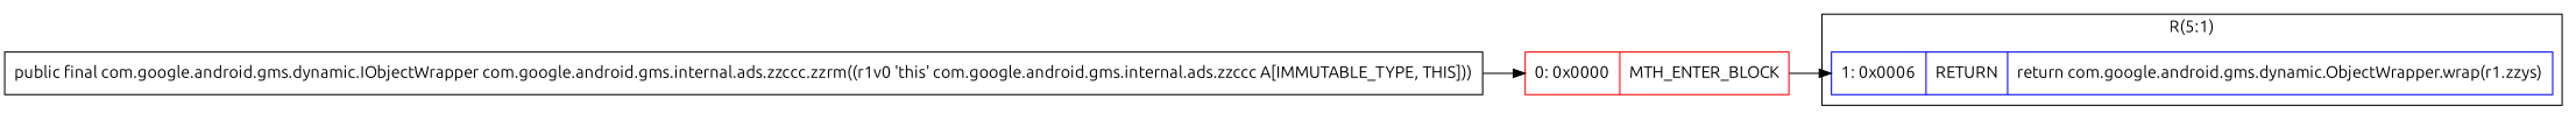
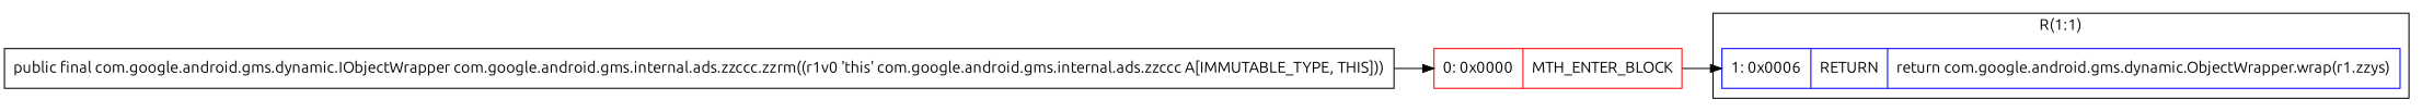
  digraph {
    rankdir=LR
    fontname=Ubuntu
    node [shape=record fontname=Ubuntu]
    edge [fontname=Ubuntu]
    n1 [color=blue label="{1\:\ 0x0006|RETURN\l|return com.google.android.gms.dynamic.ObjectWrapper.wrap(r1.zzys)\l}"]
    n2 [color=red label="{0\:\ 0x0000|MTH_ENTER_BLOCK\l}"]
    n3 [label="{public final com.google.android.gms.dynamic.IObjectWrapper com.google.android.gms.internal.ads.zzccc.zzrm((r1v0 'this' com.google.android.gms.internal.ads.zzccc A[IMMUTABLE_TYPE, THIS])) }"]
    subgraph cluster_1 {
-     label="R(5:1)"
+     label="R(1:1)"
      n1
    }
    n2 -> n1
    n3 -> n2
  }
